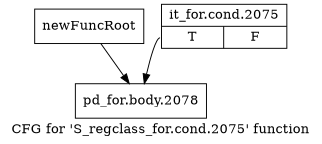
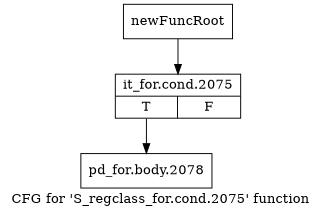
  digraph {
    label="CFG for 'S_regclass_for.cond.2075' function"
    node [shape=record]
    n1 [label="{newFuncRoot}"]
    n2 [label="{it_for.cond.2075|{<s0>T|<s1>F}}"]
    n3 [label="{pd_for.body.2078}"]
-   n1 -> n3
+   n1 -> n2
    n2 -> n3 [tailport=s0]
  }
